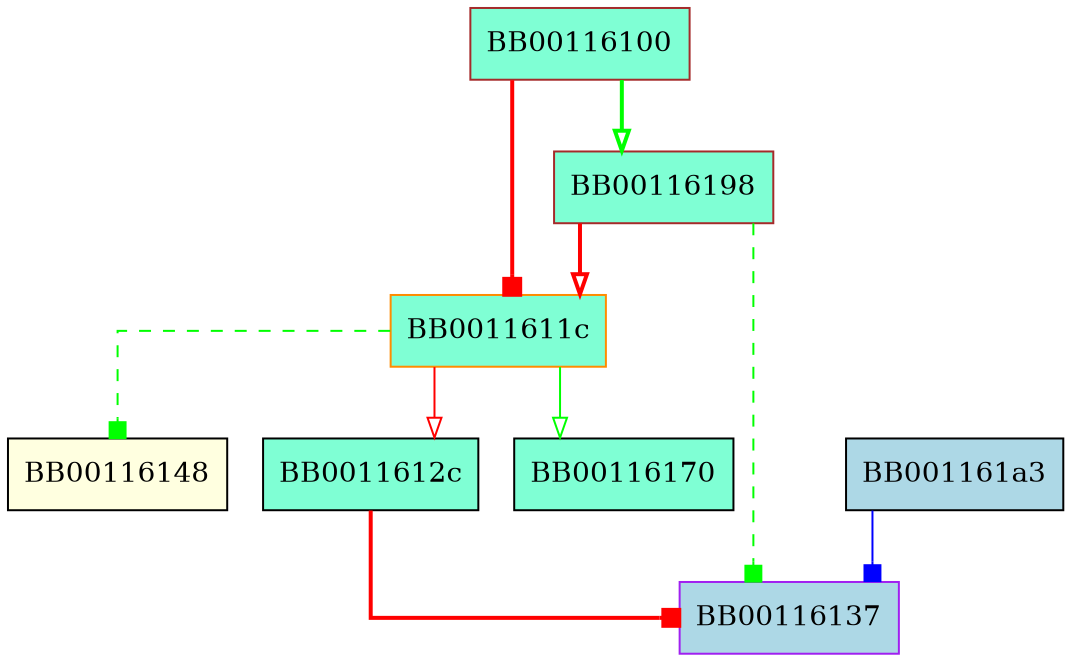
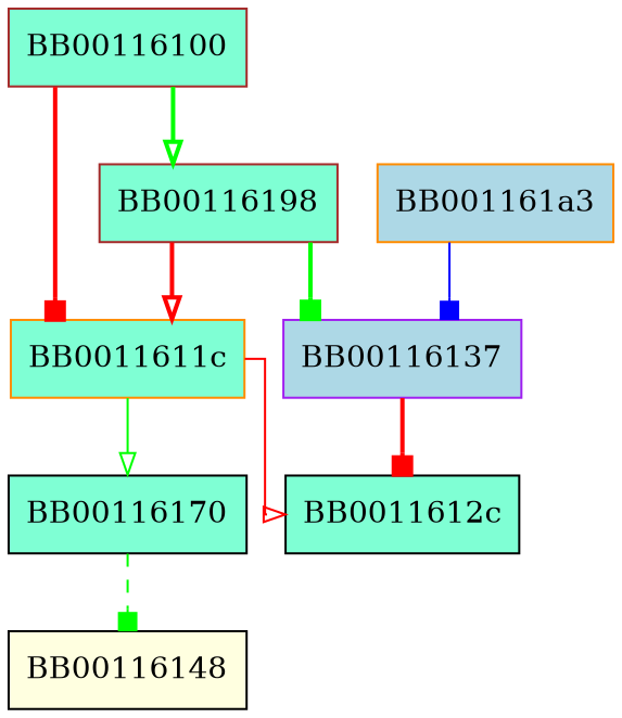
  digraph {
    splines=ortho
    node [color=black fillcolor=aquamarine shape=box style=filled]
    edge [arrowhead=box color=green style=bold]
    BB00116100 [color=brown]
    BB00116198 [color=brown]
    BB0011611c [color=darkorange]
    BB00116137 [color=purple fillcolor=lightblue]
    BB00116148 [fillcolor=lightyellow]
    BB0011612c
    BB00116170
-   BB001161a3 [fillcolor=lightblue]
+   BB001161a3 [color=darkorange fillcolor=lightblue]
    BB00116100 -> BB00116198 [arrowhead=onormal]
    BB00116100 -> BB0011611c [color=red]
    BB00116198 -> BB0011611c [arrowhead=onormal color=red]
-   BB00116198 -> BB00116137 [style=dashed]
-   BB0011611c -> BB00116148 [style=dashed]
+   BB00116198 -> BB00116137
+   BB00116170 -> BB00116148 [style=dashed]
    BB0011611c -> BB0011612c [arrowhead=onormal color=red style=solid]
    BB0011611c -> BB00116170 [arrowhead=onormal style=solid]
-   BB0011612c -> BB00116137 [color=red]
+   BB00116137 -> BB0011612c [color=red]
    BB001161a3 -> BB00116137 [color=blue style=solid]
  }
